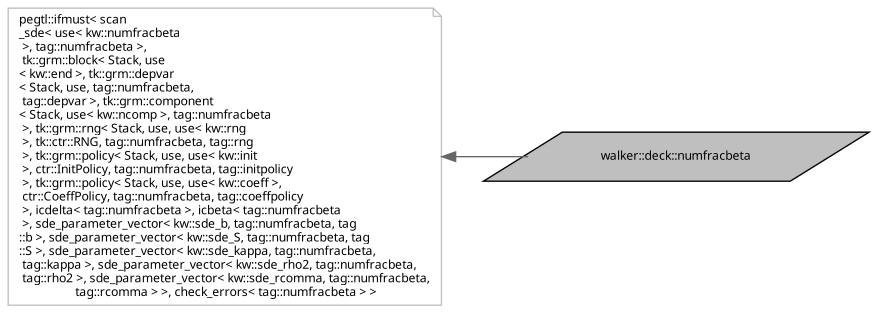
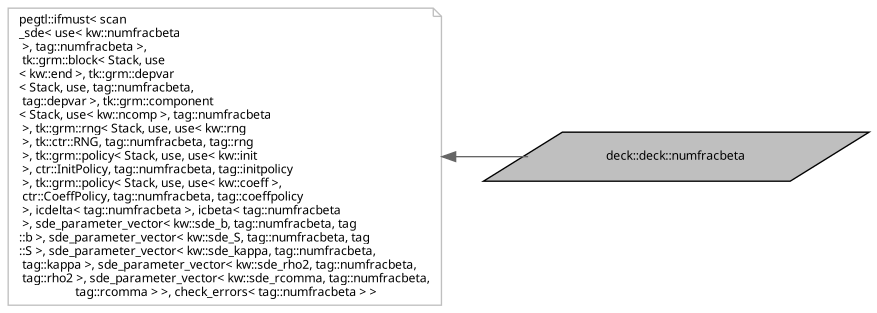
  digraph {
    rankdir=LR
    node [fontname="sans-serif" fontsize=9]
-   n1 [color=black fillcolor=grey75 fontcolor=black height=0.2 label="walker::deck::numfracbeta" shape=parallelogram style=filled width=0.4]
+   n1 [color=black fillcolor=grey75 fontcolor=black height=0.2 label="deck::deck::numfracbeta" shape=parallelogram style=filled width=0.4]
    n2 [color=grey75 height=0.2 label="pegtl::ifmust\< scan\l_sde\< use\< kw::numfracbeta\l \>, tag::numfracbeta \>,\l tk::grm::block\< Stack, use\l\< kw::end \>, tk::grm::depvar\l\< Stack, use, tag::numfracbeta,\l tag::depvar \>, tk::grm::component\l\< Stack, use\< kw::ncomp \>, tag::numfracbeta\l \>, tk::grm::rng\< Stack, use, use\< kw::rng\l \>, tk::ctr::RNG, tag::numfracbeta, tag::rng\l \>, tk::grm::policy\< Stack, use, use\< kw::init\l \>, ctr::InitPolicy, tag::numfracbeta, tag::initpolicy\l \>, tk::grm::policy\< Stack, use, use\< kw::coeff \>,\l ctr::CoeffPolicy, tag::numfracbeta, tag::coeffpolicy\l \>, icdelta\< tag::numfracbeta \>, icbeta\< tag::numfracbeta\l \>, sde_parameter_vector\< kw::sde_b, tag::numfracbeta, tag\l::b \>, sde_parameter_vector\< kw::sde_S, tag::numfracbeta, tag\l::S \>, sde_parameter_vector\< kw::sde_kappa, tag::numfracbeta,\l tag::kappa \>, sde_parameter_vector\< kw::sde_rho2, tag::numfracbeta,\l tag::rho2 \>, sde_parameter_vector\< kw::sde_rcomma, tag::numfracbeta,\l tag::rcomma \> \>, check_errors\< tag::numfracbeta \> \>" shape=note width=0.4]
    n2 -> n1 [color=gray40 dir=back fontname="sans-serif" fontsize=9 labelfontname="sans-serif" labelfontsize=9 style=solid]
  }
